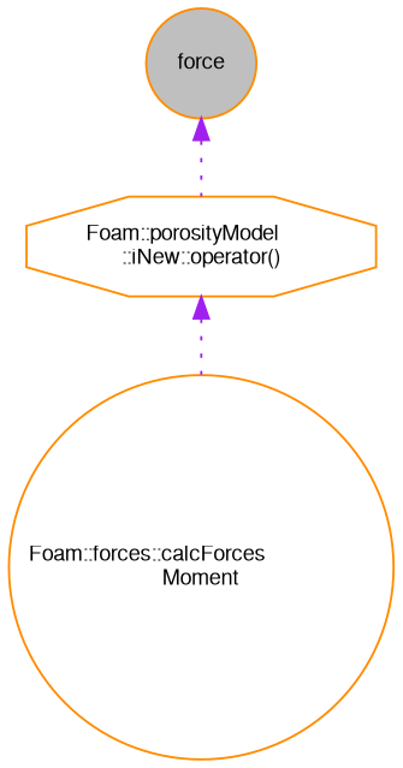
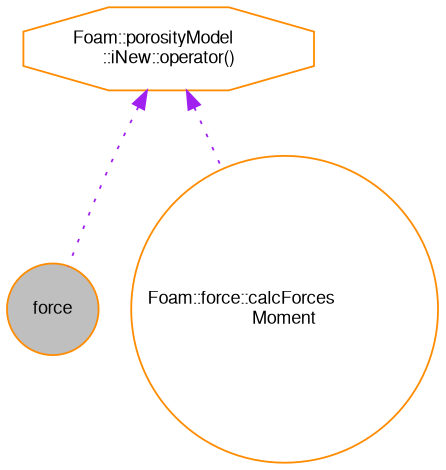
  digraph {
    rankdir=TB
    node [color=darkorange fontname=FreeSans fontsize=10 shape=circle]
    edge [color=purple dir=back fontname=FreeSans fontsize=10 labelfontname=FreeSans labelfontsize=10 style=dotted]
    n1 [fillcolor=grey75 fontcolor=black height=0.2 label=force style=filled width=0.4]
    n2 [height=0.2 label="Foam::porosityModel\l::iNew::operator()" shape=octagon width=0.4]
-   n3 [height=0.2 label="Foam::forces::calcForces\lMoment" width=0.4]
-   n1 -> n2
+   n3 [height=0.2 label="Foam::force::calcForces\lMoment" width=0.4]
+   n2 -> n1
    n2 -> n3
  }
